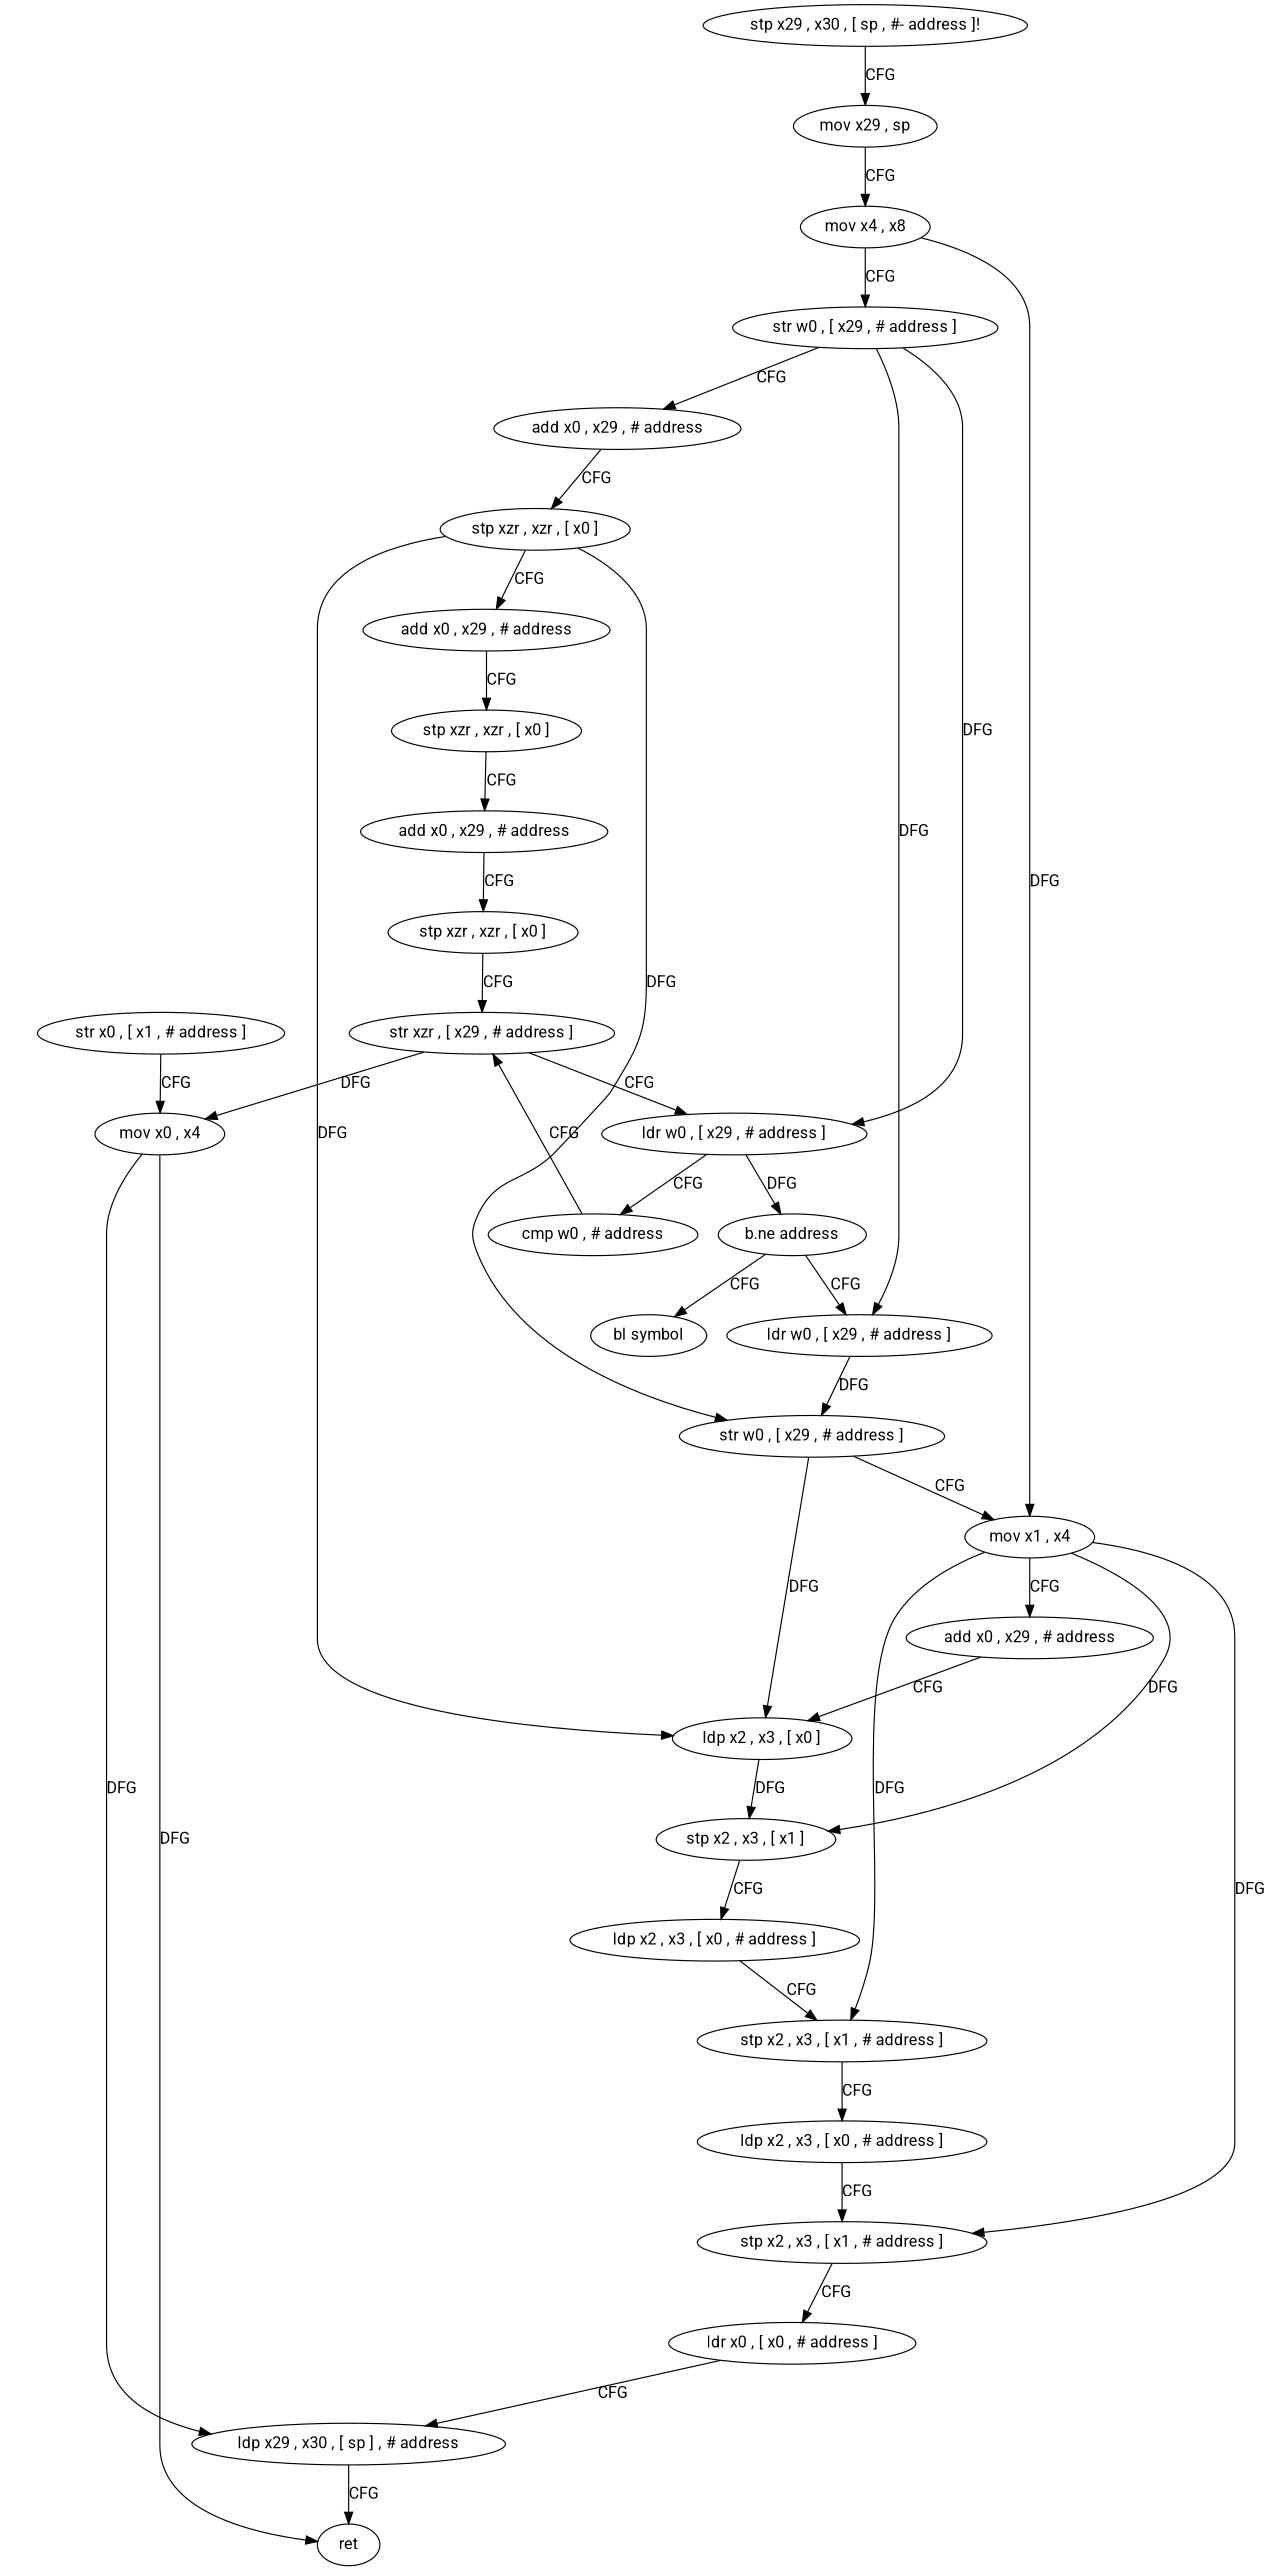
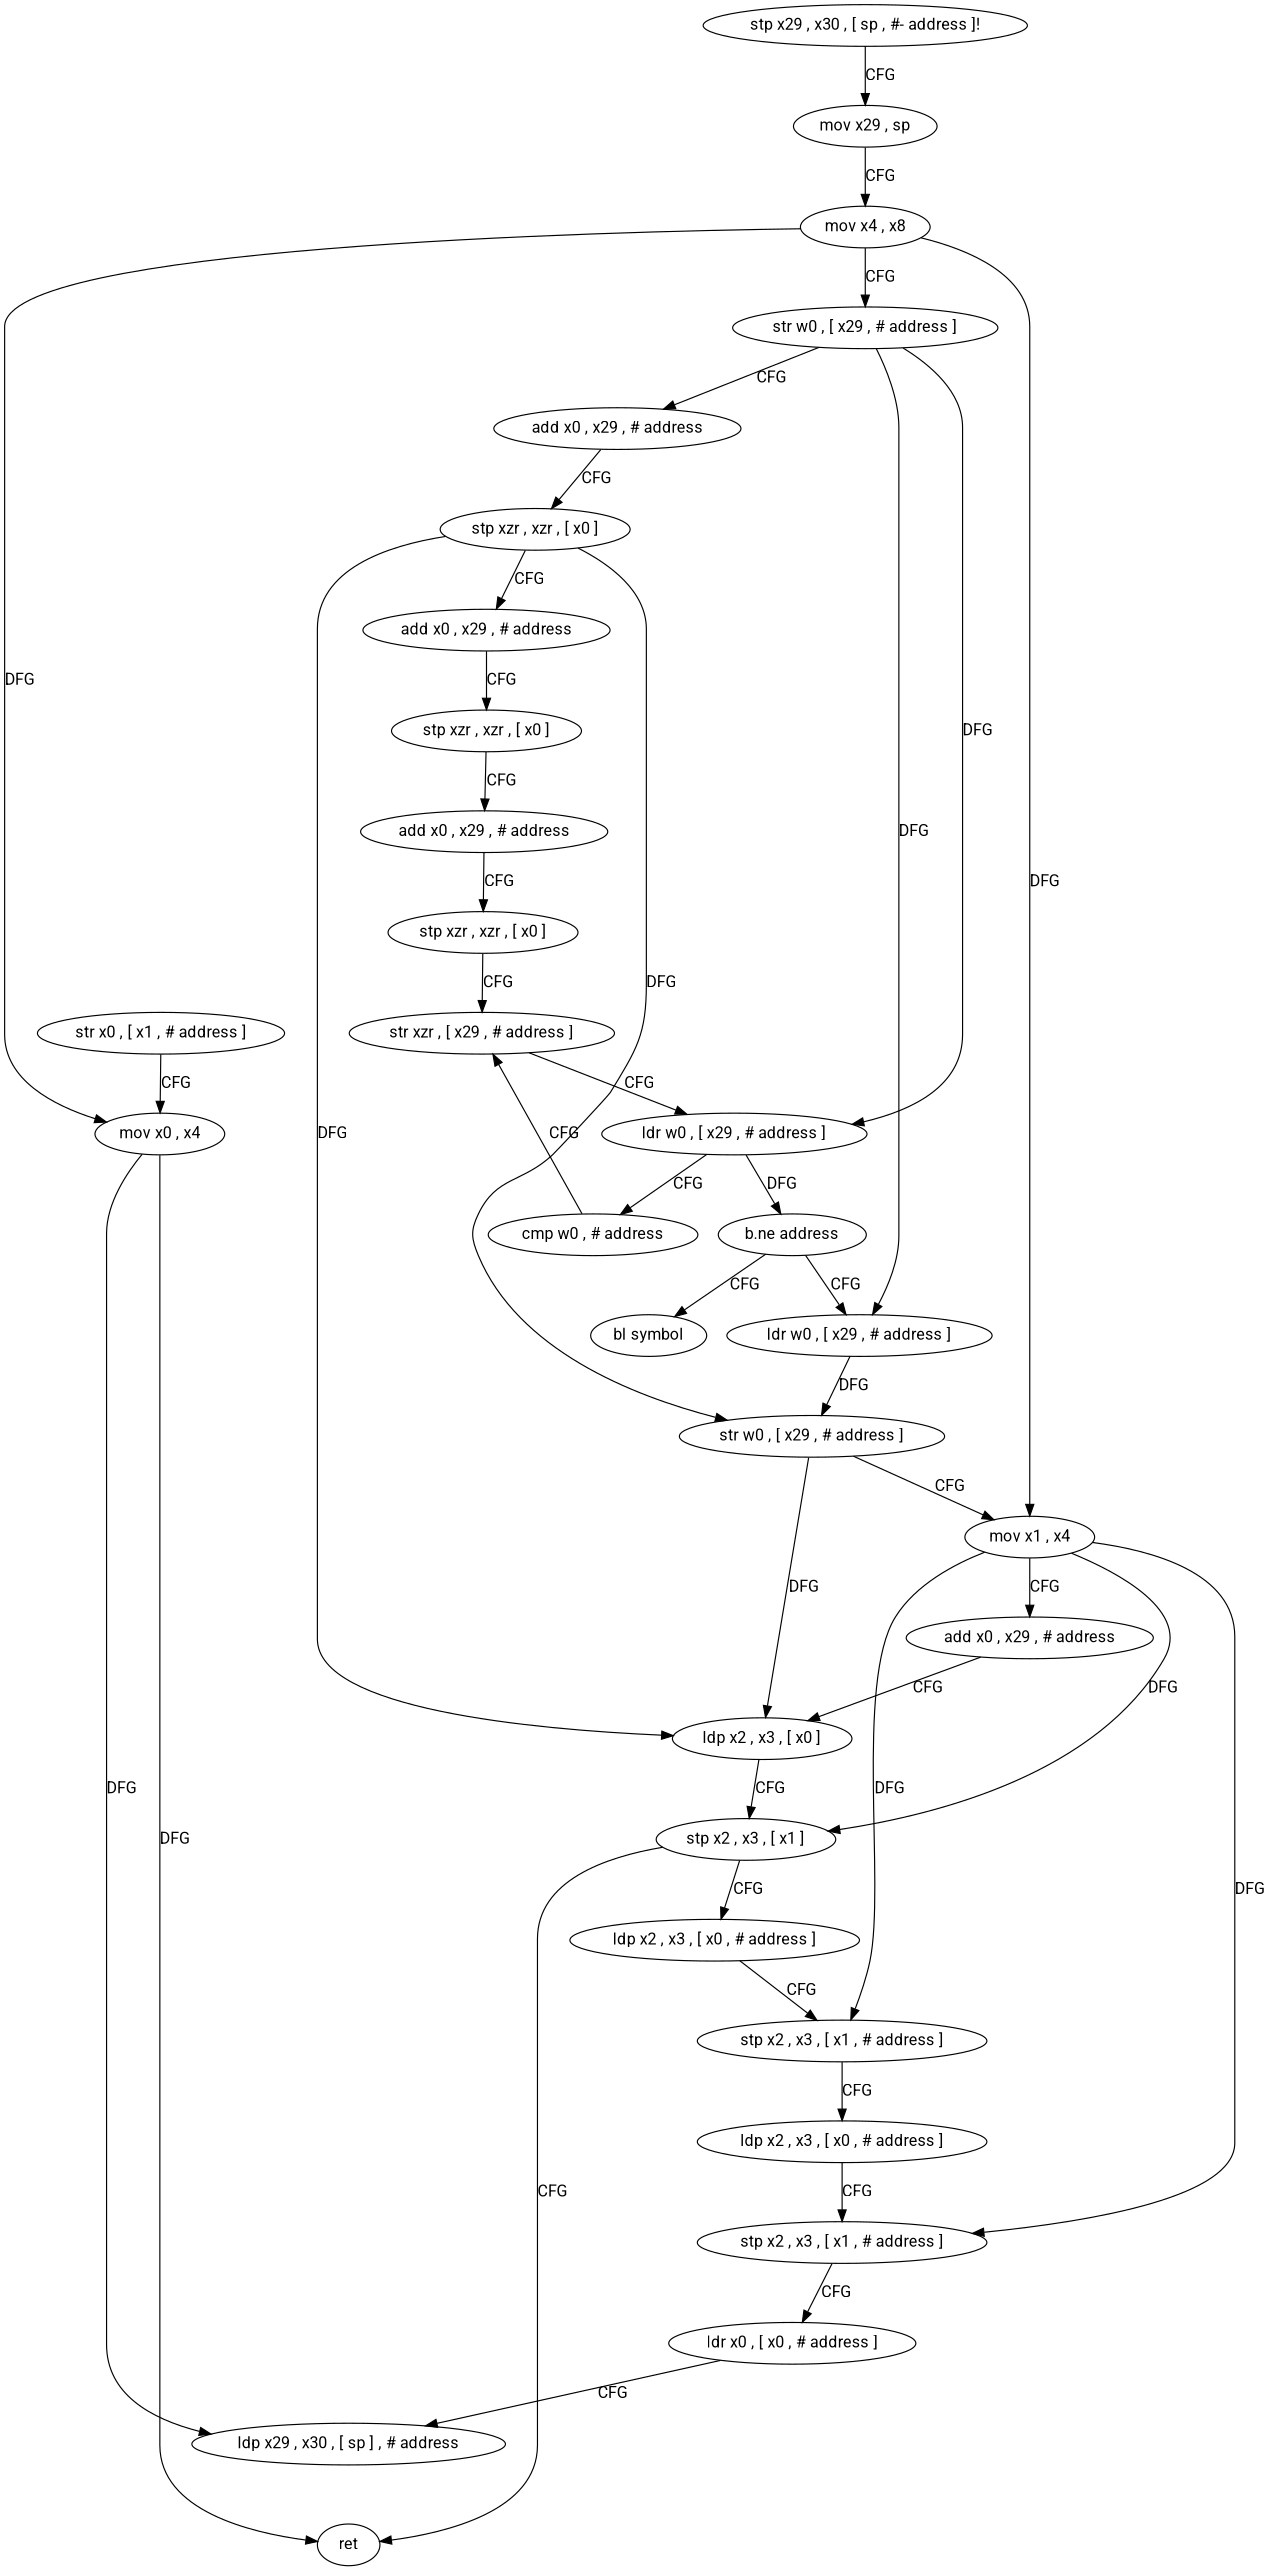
  digraph {
    fontname=Roboto
    node [fontname=Roboto]
    edge [fontname=Roboto]
    n1 [label="stp x29 , x30 , [ sp , #- address ]!"]
    n2 [label="mov x29 , sp"]
    n3 [label="mov x4 , x8"]
    n4 [label="str w0 , [ x29 , # address ]"]
    n5 [label="mov x1 , x4"]
    n6 [label="mov x0 , x4"]
    n7 [label="add x0 , x29 , # address"]
    n8 [label="ldr w0 , [ x29 , # address ]"]
    n9 [label="ldr w0 , [ x29 , # address ]"]
    n10 [label="add x0 , x29 , # address"]
    n11 [label="stp x2 , x3 , [ x1 ]"]
    n12 [label="stp x2 , x3 , [ x1 , # address ]"]
    n13 [label="stp x2 , x3 , [ x1 , # address ]"]
    n14 [label="ldp x29 , x30 , [ sp ] , # address"]
    n15 [label=ret]
    n16 [label="stp xzr , xzr , [ x0 ]"]
    n17 [label="cmp w0 , # address"]
    n18 [label="b.ne address"]
    n19 [label="str w0 , [ x29 , # address ]"]
    n20 [label="add x0 , x29 , # address"]
    n21 [label="ldp x2 , x3 , [ x0 ]"]
    n22 [label="stp xzr , xzr , [ x0 ]"]
    n23 [label="add x0 , x29 , # address"]
    n24 [label="stp xzr , xzr , [ x0 ]"]
    n25 [label="str xzr , [ x29 , # address ]"]
    n26 [label="bl symbol"]
    n27 [label="ldp x2 , x3 , [ x0 , # address ]"]
    n28 [label="ldp x2 , x3 , [ x0 , # address ]"]
    n29 [label="ldr x0 , [ x0 , # address ]"]
    n30 [label="str x0 , [ x1 , # address ]"]
    n1 -> n2 [label=CFG]
    n2 -> n3 [label=CFG]
    n3 -> n4 [label=CFG]
    n3 -> n5 [label=DFG]
-   n25 -> n6 [label=DFG]
+   n3 -> n6 [label=DFG]
    n4 -> n7 [label=CFG]
    n4 -> n8 [label=DFG]
    n4 -> n9 [label=DFG]
    n5 -> n10 [label=CFG]
    n5 -> n11 [label=DFG]
    n5 -> n12 [label=DFG]
    n5 -> n13 [label=DFG]
    n6 -> n14 [label=DFG]
    n6 -> n15 [label=DFG]
    n7 -> n16 [label=CFG]
    n8 -> n17 [label=CFG]
    n8 -> n18 [label=DFG]
    n9 -> n19 [label=DFG]
    n10 -> n21 [label=CFG]
    n11 -> n27 [label=CFG]
    n12 -> n28 [label=CFG]
    n13 -> n29 [label=CFG]
-   n14 -> n15 [label=CFG]
+   n11 -> n15 [label=CFG]
    n16 -> n19 [label=DFG]
    n16 -> n20 [label=CFG]
    n16 -> n21 [label=DFG]
    n17 -> n25 [label=CFG]
    n18 -> n9 [label=CFG]
    n18 -> n26 [label=CFG]
    n19 -> n5 [label=CFG]
    n19 -> n21 [label=DFG]
    n20 -> n22 [label=CFG]
-   n21 -> n11 [label=DFG]
+   n21 -> n11 [label=CFG]
    n22 -> n23 [label=CFG]
    n23 -> n24 [label=CFG]
    n24 -> n25 [label=CFG]
    n25 -> n8 [label=CFG]
    n27 -> n12 [label=CFG]
    n28 -> n13 [label=CFG]
    n29 -> n14 [label=CFG]
    n30 -> n6 [label=CFG]
  }
